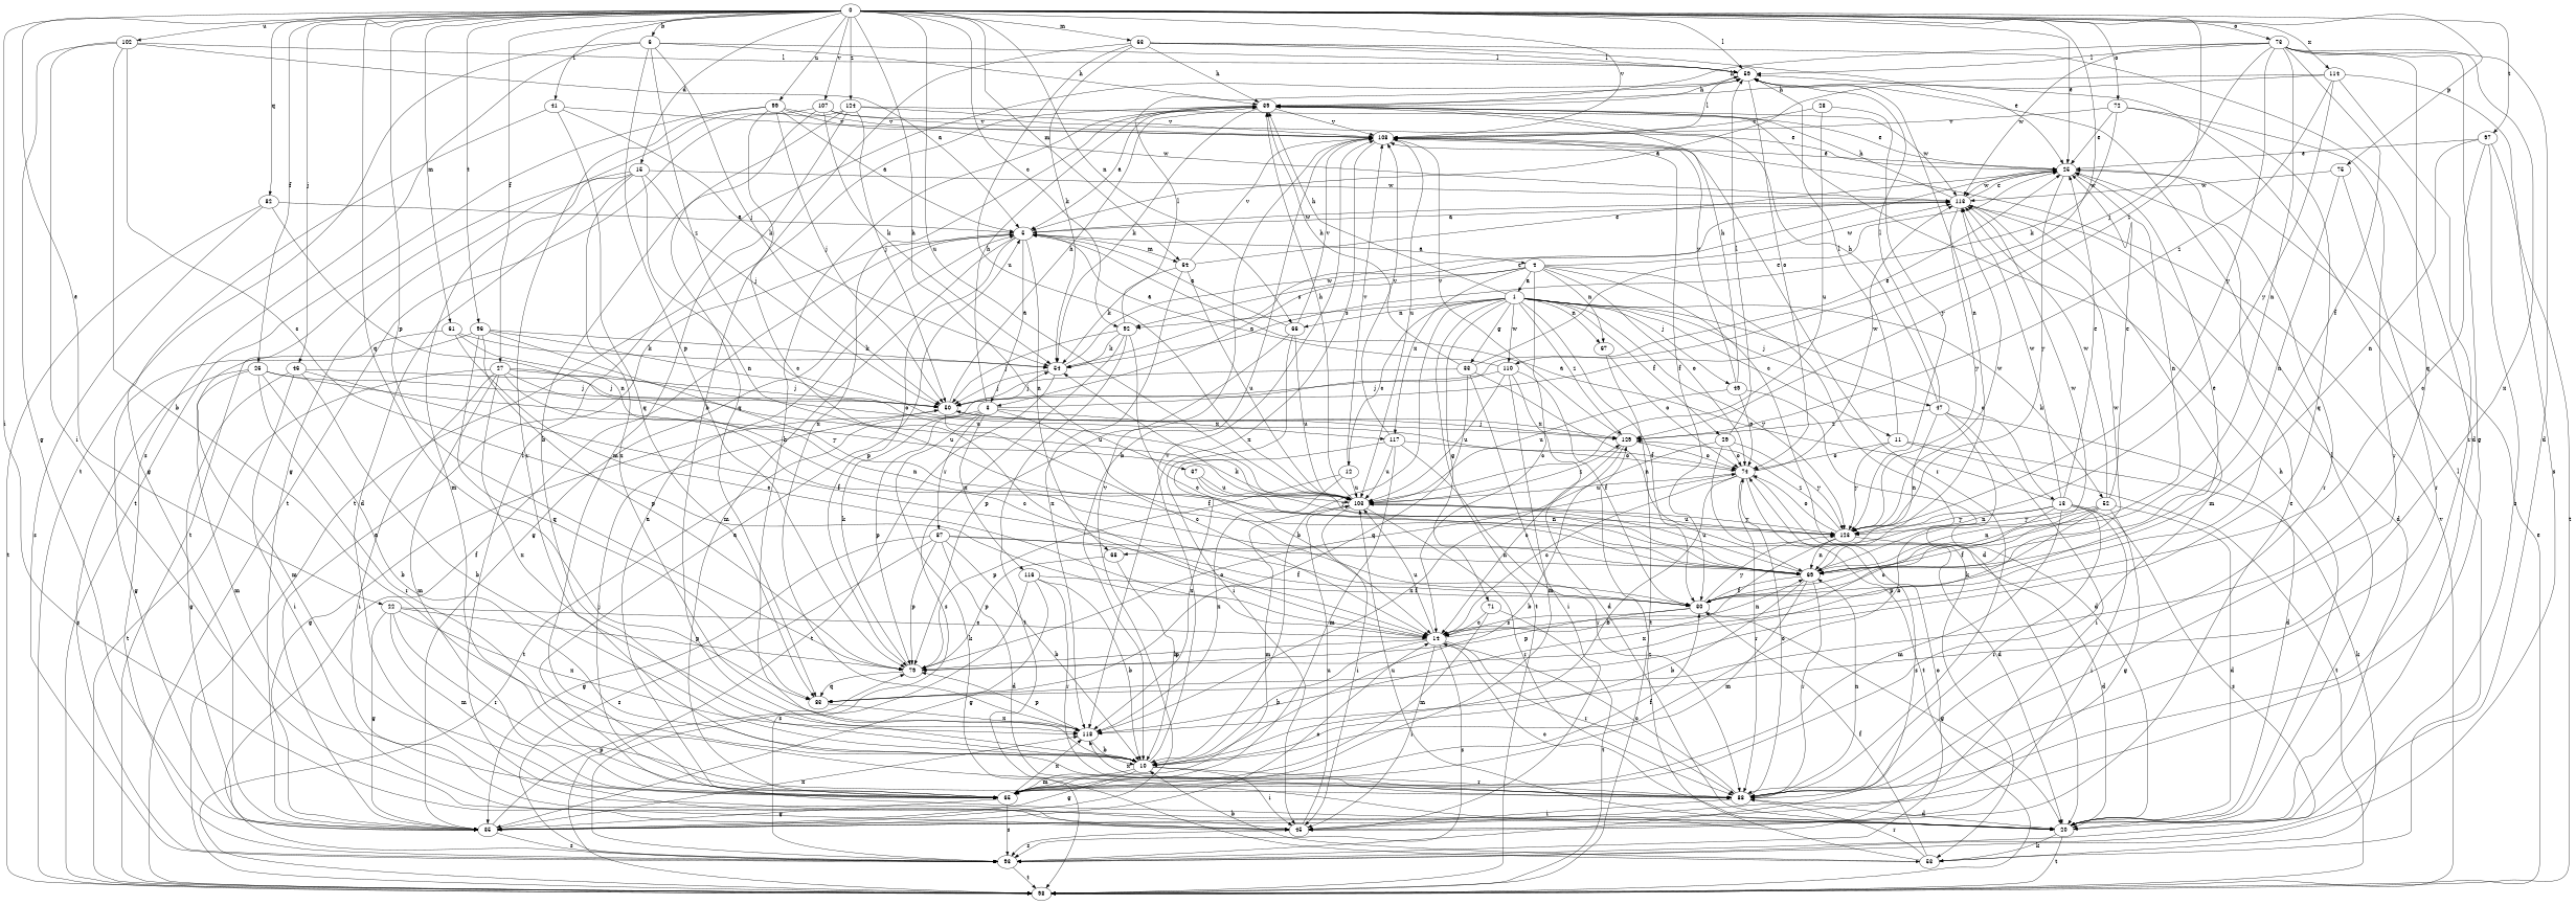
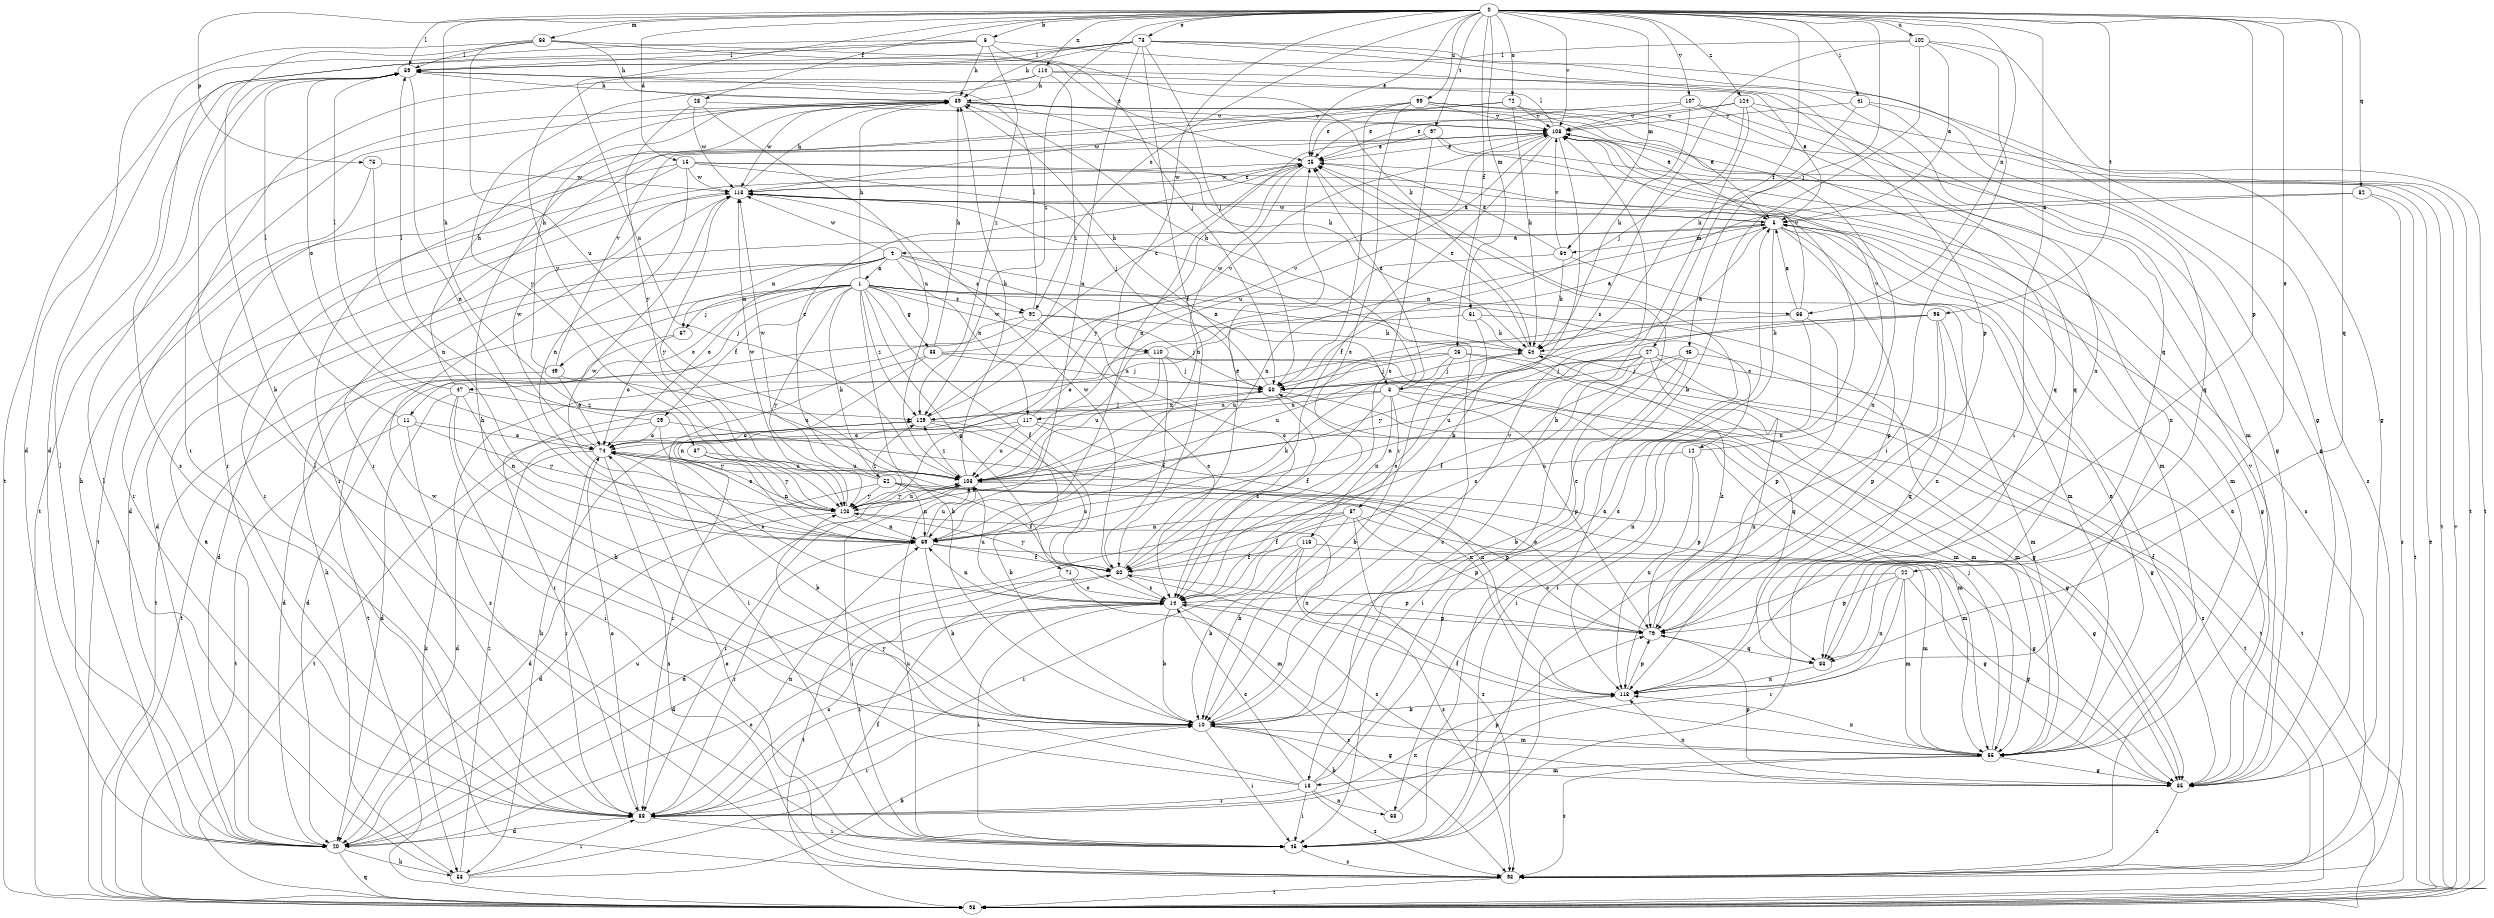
  strict digraph {
    0
    6
    15
    22
    25
    26
    27
    28
    37
    41
    45
    46
    59
    61
    63
    64
    66
    72
    73
    75
    79
    82
    83
    92
    96
    97
    99
    102
    103
    107
    108
    110
    114
    n34 [label=124]
    129
    39
    98
    93
    50
    20
    113
    65
    118
    69
    14
    35
    88
    123
    10
    54
    30
    74
    5
    1
    11
    12
    13
    29
    n59 [label=71]
    33
    47
    49
    52
    67
    53
    68
    3
    87
    116
    117
    4
    0 -> 6 [label=b]
    0 -> 15 [label=d]
    0 -> 22 [label=e]
    0 -> 25 [label=e]
    0 -> 26 [label=f]
    0 -> 27 [label=f]
+   0 -> 28 [label=f]
    0 -> 37 [label=h]
    0 -> 41 [label=i]
    0 -> 45 [label=i]
    0 -> 46 [label=j]
    0 -> 59 [label=l]
    0 -> 61 [label=m]
    0 -> 63 [label=m]
    0 -> 64 [label=m]
    0 -> 66 [label=n]
    0 -> 72 [label=o]
    0 -> 73 [label=o]
    0 -> 75 [label=p]
    0 -> 79 [label=p]
    0 -> 82 [label=q]
    0 -> 83 [label=q]
    0 -> 92 [label=c]
    0 -> 96 [label=t]
    0 -> 97 [label=t]
    0 -> 99 [label=u]
    0 -> 102 [label=u]
    0 -> 103 [label=u]
    0 -> 107 [label=v]
    0 -> 108 [label=v]
    0 -> 110 [label=w]
    0 -> 114 [label=x]
    0 -> n34 [label=z]
    0 -> 129 [label=z]
    6 -> 59 [label=l]
    6 -> 79 [label=p]
    6 -> 129 [label=z]
    6 -> 39 [label=h]
    6 -> 98 [label=t]
    6 -> 93 [label=s]
    6 -> 50 [label=j]
    15 -> 98 [label=t]
    15 -> 50 [label=j]
    15 -> 20 [label=d]
    15 -> 113 [label=w]
    15 -> 65 [label=m]
    15 -> 118 [label=x]
    15 -> 69 [label=n]
    22 -> 79 [label=p]
    22 -> 65 [label=m]
    22 -> 118 [label=x]
    22 -> 14 [label=c]
    22 -> 35 [label=g]
    22 -> 88 [label=r]
    25 -> 113 [label=w]
    25 -> 69 [label=n]
    25 -> 88 [label=r]
    25 -> 123 [label=y]
    26 -> 103 [label=u]
    26 -> 93 [label=s]
    26 -> 50 [label=j]
    26 -> 65 [label=m]
    26 -> 88 [label=r]
    26 -> 10 [label=b]
    27 -> 45 [label=i]
    27 -> 103 [label=u]
    27 -> 98 [label=t]
    27 -> 50 [label=j]
    27 -> 65 [label=m]
    27 -> 118 [label=x]
    27 -> 69 [label=n]
    27 -> 14 [label=c]
    28 -> 103 [label=u]
    28 -> 108 [label=v]
-   73 -> 113 [label=w]
+   28 -> 113 [label=w]
    28 -> 123 [label=y]
    37 -> 103 [label=u]
    37 -> 69 [label=n]
    37 -> 123 [label=y]
    41 -> 83 [label=q]
    41 -> 108 [label=v]
    41 -> 35 [label=g]
    41 -> 54 [label=k]
    45 -> 25 [label=e]
    45 -> 59 [label=l]
    45 -> 103 [label=u]
    45 -> 93 [label=s]
    46 -> 45 [label=i]
    46 -> 50 [label=j]
    46 -> 35 [label=g]
    46 -> 10 [label=b]
    46 -> 30 [label=f]
    59 -> 39 [label=h]
    59 -> 69 [label=n]
    59 -> 74 [label=o]
    61 -> 14 [label=c]
    61 -> 35 [label=g]
    61 -> 54 [label=k]
    61 -> 74 [label=o]
    63 -> 25 [label=e]
    63 -> 59 [label=l]
    63 -> 103 [label=u]
    63 -> 39 [label=h]
    63 -> 20 [label=d]
    63 -> 10 [label=b]
    63 -> 54 [label=k]
    64 -> 25 [label=e]
    64 -> 103 [label=u]
    64 -> 108 [label=v]
    64 -> 118 [label=x]
    64 -> 54 [label=k]
    66 -> 45 [label=i]
    66 -> 79 [label=p]
    66 -> 103 [label=u]
    66 -> 108 [label=v]
    66 -> 5 [label=a]
    72 -> 25 [label=e]
    72 -> 83 [label=q]
    72 -> 108 [label=v]
    72 -> 88 [label=r]
    72 -> 54 [label=k]
    73 -> 59 [label=l]
    73 -> 83 [label=q]
    73 -> 39 [label=h]
    73 -> 50 [label=j]
    73 -> 20 [label=d]
    73 -> 118 [label=x]
    73 -> 69 [label=n]
    73 -> 35 [label=g]
    73 -> 123 [label=y]
    73 -> 30 [label=f]
    75 -> 113 [label=w]
    75 -> 69 [label=n]
    75 -> 88 [label=r]
    79 -> 83 [label=q]
    79 -> 54 [label=k]
    79 -> 74 [label=o]
    82 -> 98 [label=t]
    82 -> 93 [label=s]
    82 -> 69 [label=n]
    82 -> 5 [label=a]
    83 -> 118 [label=x]
    92 -> 59 [label=l]
    92 -> 98 [label=t]
    92 -> 93 [label=s]
    92 -> 50 [label=j]
    92 -> 14 [label=c]
    92 -> 54 [label=k]
    96 -> 79 [label=p]
    96 -> 83 [label=q]
    96 -> 103 [label=u]
    96 -> 65 [label=m]
    96 -> 123 [label=y]
    96 -> 54 [label=k]
    97 -> 25 [label=e]
    97 -> 98 [label=t]
    97 -> 93 [label=s]
    97 -> 69 [label=n]
    97 -> 14 [label=c]
    99 -> 108 [label=v]
    99 -> 98 [label=t]
    99 -> 50 [label=j]
    99 -> 113 [label=w]
    99 -> 14 [label=c]
    99 -> 88 [label=r]
    99 -> 5 [label=a]
    102 -> 45 [label=i]
    102 -> 59 [label=l]
    102 -> 14 [label=c]
    102 -> 35 [label=g]
    102 -> 10 [label=b]
    102 -> 5 [label=a]
    103 -> 45 [label=i]
    103 -> 129 [label=z]
    103 -> 39 [label=h]
    103 -> 65 [label=m]
    103 -> 88 [label=r]
    103 -> 123 [label=y]
    107 -> 25 [label=e]
    107 -> 83 [label=q]
    107 -> 108 [label=v]
    107 -> 35 [label=g]
    107 -> 54 [label=k]
    108 -> 25 [label=e]
    108 -> 59 [label=l]
    108 -> 103 [label=u]
    108 -> 118 [label=x]
    108 -> 88 [label=r]
    108 -> 10 [label=b]
    108 -> 30 [label=f]
    110 -> 103 [label=u]
    110 -> 50 [label=j]
    110 -> 20 [label=d]
    110 -> 65 [label=m]
    110 -> 30 [label=f]
    110 -> 5 [label=a]
    114 -> 129 [label=z]
    114 -> 39 [label=h]
    114 -> 93 [label=s]
    114 -> 88 [label=r]
    114 -> 123 [label=y]
    114 -> 5 [label=a]
    n34 -> 25 [label=e]
    n34 -> 108 [label=v]
    n34 -> 98 [label=t]
    n34 -> 50 [label=j]
    n34 -> 65 [label=m]
    n34 -> 10 [label=b]
    129 -> 108 [label=v]
    129 -> 50 [label=j]
    129 -> 14 [label=c]
    129 -> 10 [label=b]
    129 -> 74 [label=o]
    39 -> 108 [label=v]
    39 -> 98 [label=t]
    39 -> 113 [label=w]
    39 -> 118 [label=x]
    39 -> 54 [label=k]
    39 -> 5 [label=a]
    98 -> 25 [label=e]
    98 -> 108 [label=v]
    93 -> 98 [label=t]
    93 -> 74 [label=o]
    50 -> 129 [label=x]
    50 -> 39 [label=h]
    50 -> 14 [label=c]
    50 -> 35 [label=g]
    20 -> 59 [label=l]
    20 -> 103 [label=u]
    20 -> 39 [label=h]
-   20 -> 98 [label=t]
+   20 -> 98 [label=q]
    20 -> 5 [label=a]
    20 -> 53 [label=k]
    113 -> 25 [label=e]
    113 -> 39 [label=h]
    113 -> 20 [label=d]
    113 -> 65 [label=m]
    113 -> 123 [label=y]
    113 -> 5 [label=a]
    65 -> 93 [label=s]
    65 -> 50 [label=j]
    65 -> 118 [label=x]
    65 -> 35 [label=g]
    65 -> 30 [label=f]
    65 -> 5 [label=a]
    118 -> 79 [label=p]
    118 -> 10 [label=b]
    69 -> 103 [label=u]
    69 -> 113 [label=w]
    69 -> 65 [label=m]
    69 -> 88 [label=r]
    69 -> 10 [label=b]
    69 -> 54 [label=k]
    69 -> 30 [label=f]
    14 -> 45 [label=i]
    14 -> 79 [label=p]
    14 -> 103 [label=u]
    14 -> 93 [label=s]
    14 -> 20 [label=c]
    14 -> 69 [label=n]
    14 -> 88 [label=r]
    14 -> 10 [label=b]
    35 -> 79 [label=p]
    35 -> 108 [label=v]
    35 -> 93 [label=s]
    35 -> 118 [label=x]
    35 -> 14 [label=c]
    35 -> 5 [label=a]
    88 -> 45 [label=i]
    88 -> 20 [label=d]
    88 -> 118 [label=x]
    88 -> 69 [label=n]
    88 -> 14 [label=c]
    88 -> 74 [label=o]
    123 -> 103 [label=u]
    123 -> 129 [label=z]
    123 -> 20 [label=d]
    123 -> 113 [label=w]
    123 -> 118 [label=x]
    123 -> 69 [label=n]
    123 -> 74 [label=o]
    10 -> 45 [label=i]
    10 -> 108 [label=v]
    10 -> 39 [label=h]
    10 -> 65 [label=m]
    10 -> 35 [label=g]
    10 -> 88 [label=r]
    54 -> 25 [label=e]
    54 -> 98 [label=t]
    54 -> 50 [label=j]
    54 -> 113 [label=w]
    30 -> 25 [label=e]
    30 -> 79 [label=p]
-   30 -> 20 [label=g]
+   30 -> 20 [label=d]
    30 -> 113 [label=w]
    30 -> 14 [label=s]
    30 -> 123 [label=y]
    74 -> 103 [label=u]
    74 -> 93 [label=s]
    74 -> 20 [label=d]
    74 -> 113 [label=w]
    74 -> 14 [label=c]
    74 -> 88 [label=r]
    74 -> 10 [label=b]
    5 -> 64 [label=m]
    5 -> 79 [label=p]
    5 -> 93 [label=f]
    5 -> 113 [label=w]
    5 -> 65 [label=m]
    5 -> 35 [label=g]
    5 -> 68 [label=n]
    5 -> 3 [label=a]
    5 -> 4 [label=a]
    1 -> 66 [label=n]
    1 -> 92 [label=s]
    1 -> 110 [label=w]
    1 -> 129 [label=z]
    1 -> 39 [label=h]
    1 -> 98 [label=t]
    1 -> 123 [label=y]
    1 -> 10 [label=b]
    1 -> 30 [label=f]
    1 -> 11 [label=c]
    1 -> 12 [label=c]
    1 -> 13 [label=c]
    1 -> 29 [label=f]
    1 -> n59 [label=g]
    1 -> 33 [label=g]
    1 -> 47 [label=j]
    1 -> 49 [label=j]
    1 -> 52 [label=k]
    1 -> 67 [label=n]
    11 -> 59 [label=l]
    11 -> 98 [label=t]
    11 -> 123 [label=y]
    11 -> 74 [label=o]
    11 -> 53 [label=k]
    12 -> 79 [label=p]
    12 -> 103 [label=u]
    12 -> 108 [label=v]
    12 -> 118 [label=x]
    13 -> 25 [label=e]
    13 -> 45 [label=i]
    13 -> 93 [label=s]
    13 -> 113 [label=w]
-   13 -> 65 [label=m]
+   65 -> 13 [label=m]
    13 -> 14 [label=c]
    13 -> 88 [label=r]
    13 -> 123 [label=y]
    13 -> 5 [label=a]
    13 -> 68 [label=n]
    29 -> 59 [label=l]
    29 -> 98 [label=t]
    29 -> 118 [label=x]
    29 -> 123 [label=y]
    29 -> 74 [label=o]
    n59 -> 98 [label=t]
    n59 -> 65 [label=m]
    n59 -> 14 [label=c]
    33 -> 25 [label=e]
    33 -> 45 [label=i]
    33 -> 83 [label=q]
    33 -> 39 [label=h]
    33 -> 50 [label=j]
    33 -> 69 [label=n]
    47 -> 45 [label=i]
    47 -> 59 [label=l]
    47 -> 129 [label=z]
    47 -> 39 [label=h]
    47 -> 20 [label=d]
    47 -> 69 [label=n]
    47 -> 10 [label=b]
    49 -> 103 [label=u]
    49 -> 108 [label=v]
    49 -> 39 [label=h]
    49 -> 20 [label=d]
    49 -> 74 [label=o]
    52 -> 25 [label=e]
    52 -> 79 [label=p]
    52 -> 20 [label=d]
    52 -> 113 [label=w]
    52 -> 69 [label=n]
    52 -> 35 [label=g]
    52 -> 123 [label=y]
    52 -> 30 [label=f]
    67 -> 98 [label=t]
    67 -> 74 [label=o]
    53 -> 59 [label=l]
    53 -> 129 [label=z]
    53 -> 88 [label=r]
    53 -> 10 [label=b]
    53 -> 30 [label=f]
    68 -> 79 [label=p]
    68 -> 10 [label=b]
    3 -> 25 [label=e]
    3 -> 79 [label=p]
    3 -> 39 [label=h]
    3 -> 98 [label=t]
    3 -> 30 [label=f]
    3 -> 53 [label=k]
    3 -> 87 [label=r]
    3 -> 116 [label=x]
    3 -> 117 [label=x]
    87 -> 79 [label=p]
    87 -> 93 [label=s]
    87 -> 20 [label=d]
    87 -> 69 [label=n]
    87 -> 35 [label=g]
    87 -> 10 [label=b]
    87 -> 30 [label=f]
    116 -> 93 [label=s]
    116 -> 35 [label=g]
    116 -> 88 [label=r]
    116 -> 10 [label=b]
    116 -> 30 [label=f]
    117 -> 103 [label=u]
    117 -> 108 [label=v]
    117 -> 65 [label=m]
    117 -> 118 [label=x]
    117 -> 88 [label=r]
    117 -> 74 [label=o]
    4 -> 92 [label=s]
    4 -> 20 [label=d]
    4 -> 113 [label=w]
    4 -> 14 [label=c]
    4 -> 74 [label=o]
    4 -> 1 [label=a]
    4 -> 67 [label=n]
    4 -> 53 [label=k]
    4 -> 3 [label=a]
    4 -> 117 [label=x]
  }
